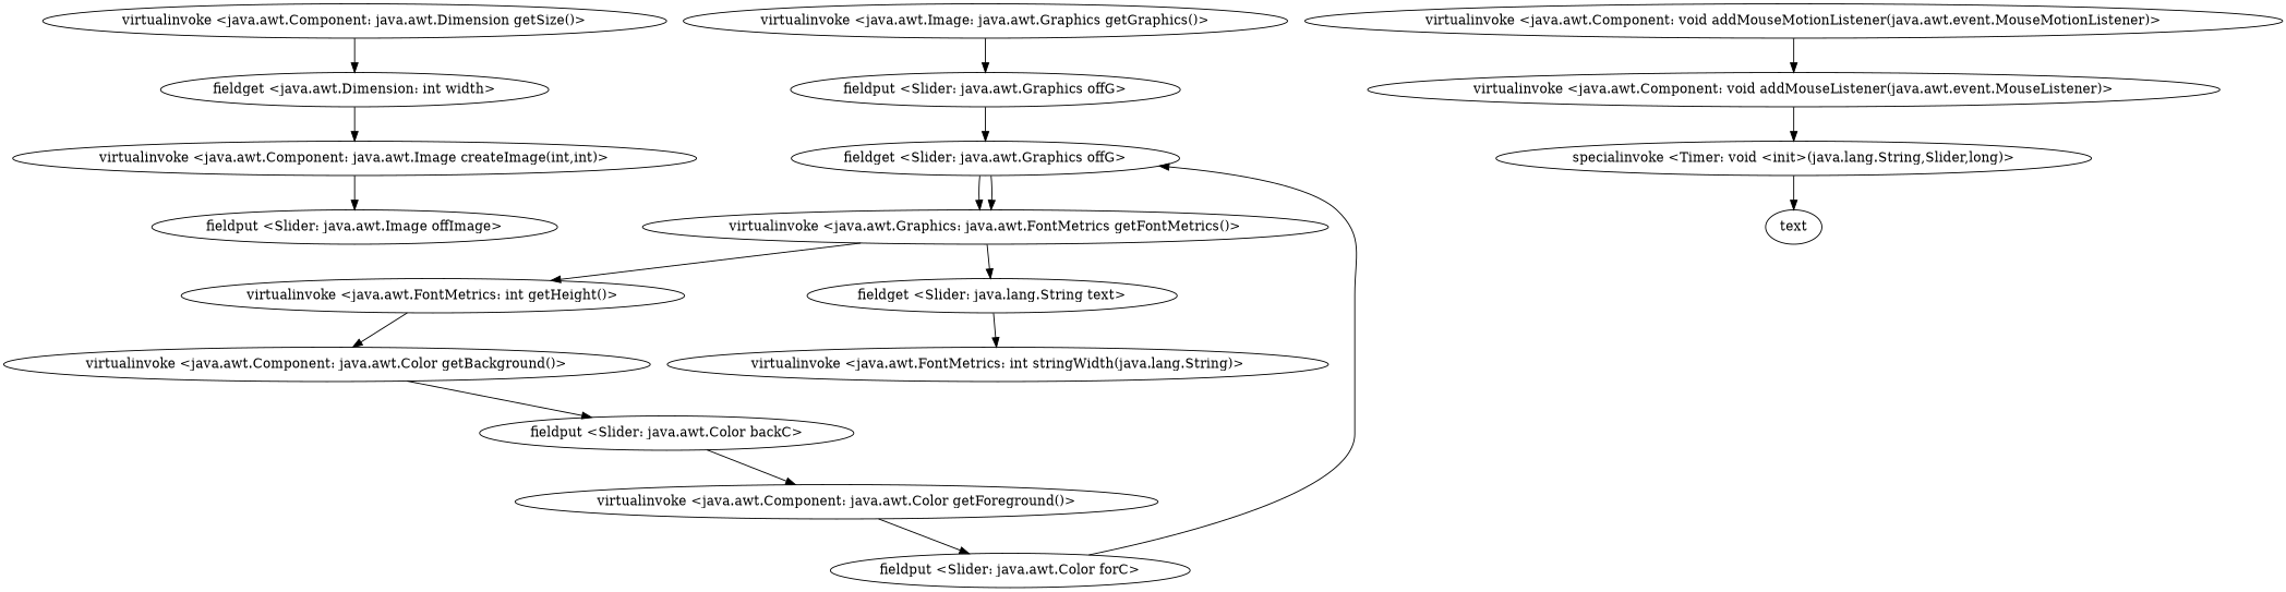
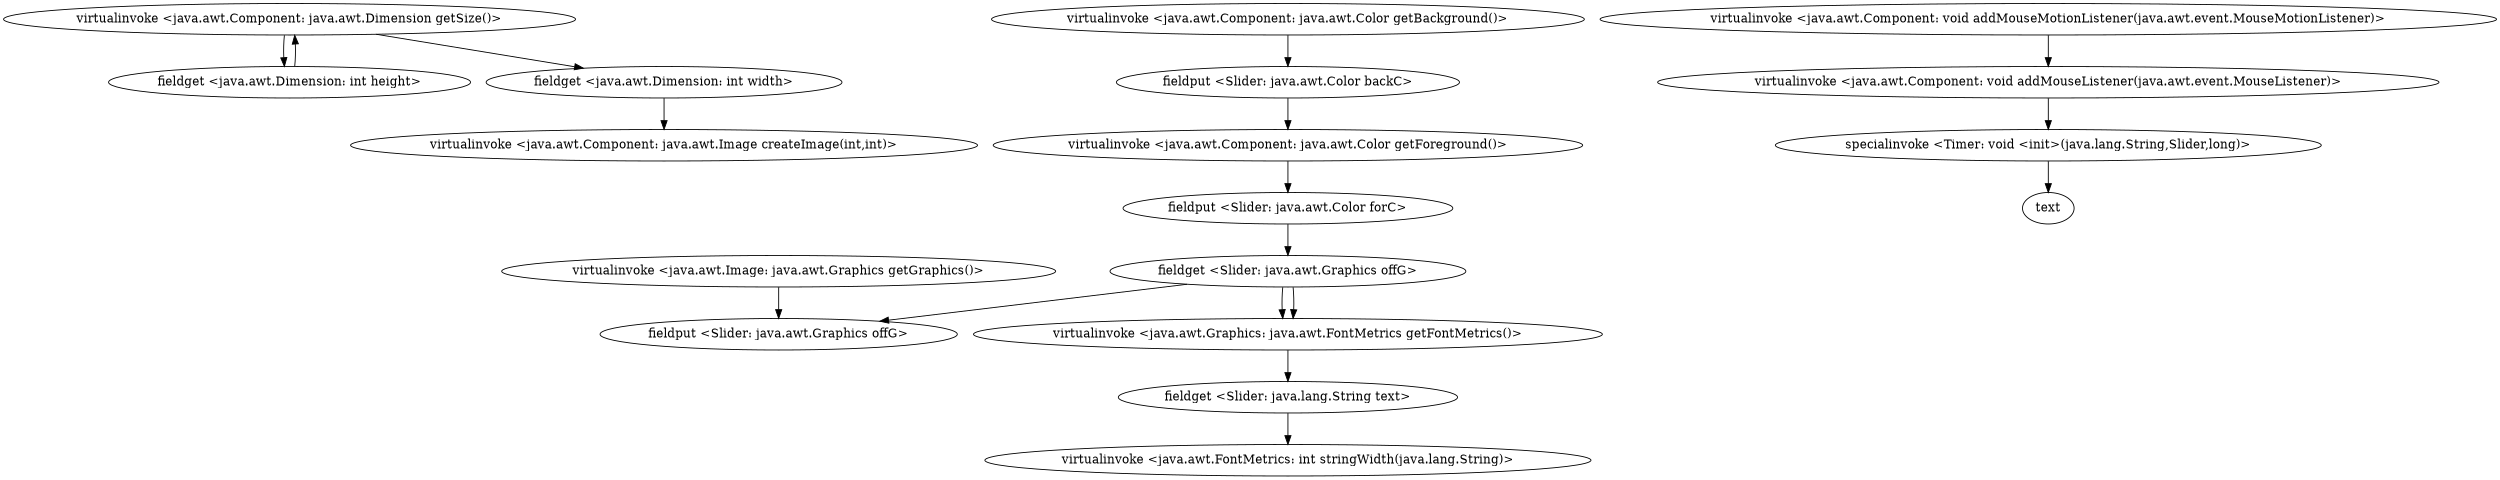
  digraph {
    "virtualinvoke <java.awt.Component: java.awt.Dimension getSize()>"
+   "fieldget <java.awt.Dimension: int height>"
    "fieldget <java.awt.Dimension: int width>"
    "virtualinvoke <java.awt.Component: java.awt.Image createImage(int,int)>"
-   "fieldput <Slider: java.awt.Image offImage>"
    "virtualinvoke <java.awt.Image: java.awt.Graphics getGraphics()>"
    "fieldput <Slider: java.awt.Graphics offG>"
    "fieldget <Slider: java.awt.Graphics offG>"
    "virtualinvoke <java.awt.Graphics: java.awt.FontMetrics getFontMetrics()>"
-   "virtualinvoke <java.awt.FontMetrics: int getHeight()>"
    "fieldget <Slider: java.lang.String text>"
    "virtualinvoke <java.awt.Component: java.awt.Color getBackground()>"
    "virtualinvoke <java.awt.FontMetrics: int stringWidth(java.lang.String)>"
    "fieldput <Slider: java.awt.Color backC>"
    "virtualinvoke <java.awt.Component: java.awt.Color getForeground()>"
    "fieldput <Slider: java.awt.Color forC>"
    "virtualinvoke <java.awt.Component: void addMouseMotionListener(java.awt.event.MouseMotionListener)>"
    "virtualinvoke <java.awt.Component: void addMouseListener(java.awt.event.MouseListener)>"
    "specialinvoke <Timer: void <init>(java.lang.String,Slider,long)>"
    n20 [label=text]
+   "virtualinvoke <java.awt.Component: java.awt.Dimension getSize()>" -> "fieldget <java.awt.Dimension: int height>"
    "virtualinvoke <java.awt.Component: java.awt.Dimension getSize()>" -> "fieldget <java.awt.Dimension: int width>"
+   "fieldget <java.awt.Dimension: int height>" -> "virtualinvoke <java.awt.Component: java.awt.Dimension getSize()>"
    "fieldget <java.awt.Dimension: int width>" -> "virtualinvoke <java.awt.Component: java.awt.Image createImage(int,int)>"
-   "virtualinvoke <java.awt.Component: java.awt.Image createImage(int,int)>" -> "fieldput <Slider: java.awt.Image offImage>"
    "virtualinvoke <java.awt.Image: java.awt.Graphics getGraphics()>" -> "fieldput <Slider: java.awt.Graphics offG>"
-   "fieldput <Slider: java.awt.Graphics offG>" -> "fieldget <Slider: java.awt.Graphics offG>"
+   "fieldget <Slider: java.awt.Graphics offG>" -> "fieldput <Slider: java.awt.Graphics offG>"
    "fieldget <Slider: java.awt.Graphics offG>" -> "virtualinvoke <java.awt.Graphics: java.awt.FontMetrics getFontMetrics()>"
    "fieldget <Slider: java.awt.Graphics offG>" -> "virtualinvoke <java.awt.Graphics: java.awt.FontMetrics getFontMetrics()>"
-   "virtualinvoke <java.awt.Graphics: java.awt.FontMetrics getFontMetrics()>" -> "virtualinvoke <java.awt.FontMetrics: int getHeight()>"
    "virtualinvoke <java.awt.Graphics: java.awt.FontMetrics getFontMetrics()>" -> "fieldget <Slider: java.lang.String text>"
-   "virtualinvoke <java.awt.FontMetrics: int getHeight()>" -> "virtualinvoke <java.awt.Component: java.awt.Color getBackground()>"
    "fieldget <Slider: java.lang.String text>" -> "virtualinvoke <java.awt.FontMetrics: int stringWidth(java.lang.String)>"
    "virtualinvoke <java.awt.Component: java.awt.Color getBackground()>" -> "fieldput <Slider: java.awt.Color backC>"
    "fieldput <Slider: java.awt.Color backC>" -> "virtualinvoke <java.awt.Component: java.awt.Color getForeground()>"
    "virtualinvoke <java.awt.Component: java.awt.Color getForeground()>" -> "fieldput <Slider: java.awt.Color forC>"
    "fieldput <Slider: java.awt.Color forC>" -> "fieldget <Slider: java.awt.Graphics offG>"
    "virtualinvoke <java.awt.Component: void addMouseMotionListener(java.awt.event.MouseMotionListener)>" -> "virtualinvoke <java.awt.Component: void addMouseListener(java.awt.event.MouseListener)>"
    "virtualinvoke <java.awt.Component: void addMouseListener(java.awt.event.MouseListener)>" -> "specialinvoke <Timer: void <init>(java.lang.String,Slider,long)>"
    "specialinvoke <Timer: void <init>(java.lang.String,Slider,long)>" -> n20
  }
